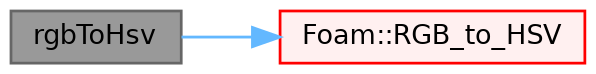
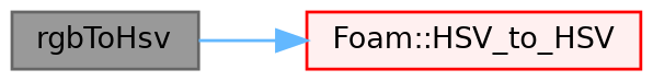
  digraph {
    rankdir=LR
    node [fontname=Helvetica fontsize=10 shape=box style=filled]
    n1 [color=gray40 fillcolor=grey60 fontcolor=black height=0.2 label=rgbToHsv width=0.4]
-   n2 [color=red fillcolor="#FFF0F0" height=0.2 label="Foam::RGB_to_HSV" width=0.4]
+   n2 [color=red fillcolor="#FFF0F0" height=0.2 label="Foam::HSV_to_HSV" width=0.4]
    n1 -> n2 [color=steelblue1 fontname=Helvetica fontsize=10 labelfontname=Helvetica labelfontsize=10 style=solid]
  }
